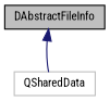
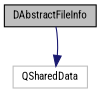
  digraph {
    fontname="Roboto Condensed"
    node [fontname="Roboto Condensed" fontsize=10 shape=record style=filled]
    n1 [color=black fillcolor=grey75 fontcolor=black height=0.2 label=DAbstractFileInfo width=0.4]
    n2 [color=grey75 fillcolor=white height=0.2 label=QSharedData width=0.4]
-   n1 -> n2 [color=midnightblue dir=back fontname="Roboto Condensed" fontsize=10 labelfontname=Helvetica labelfontsize=10 style=solid]
+   n2 -> n1 [color=midnightblue dir=back fontname="Roboto Condensed" fontsize=10 labelfontname=Helvetica labelfontsize=10 style=solid]
  }
